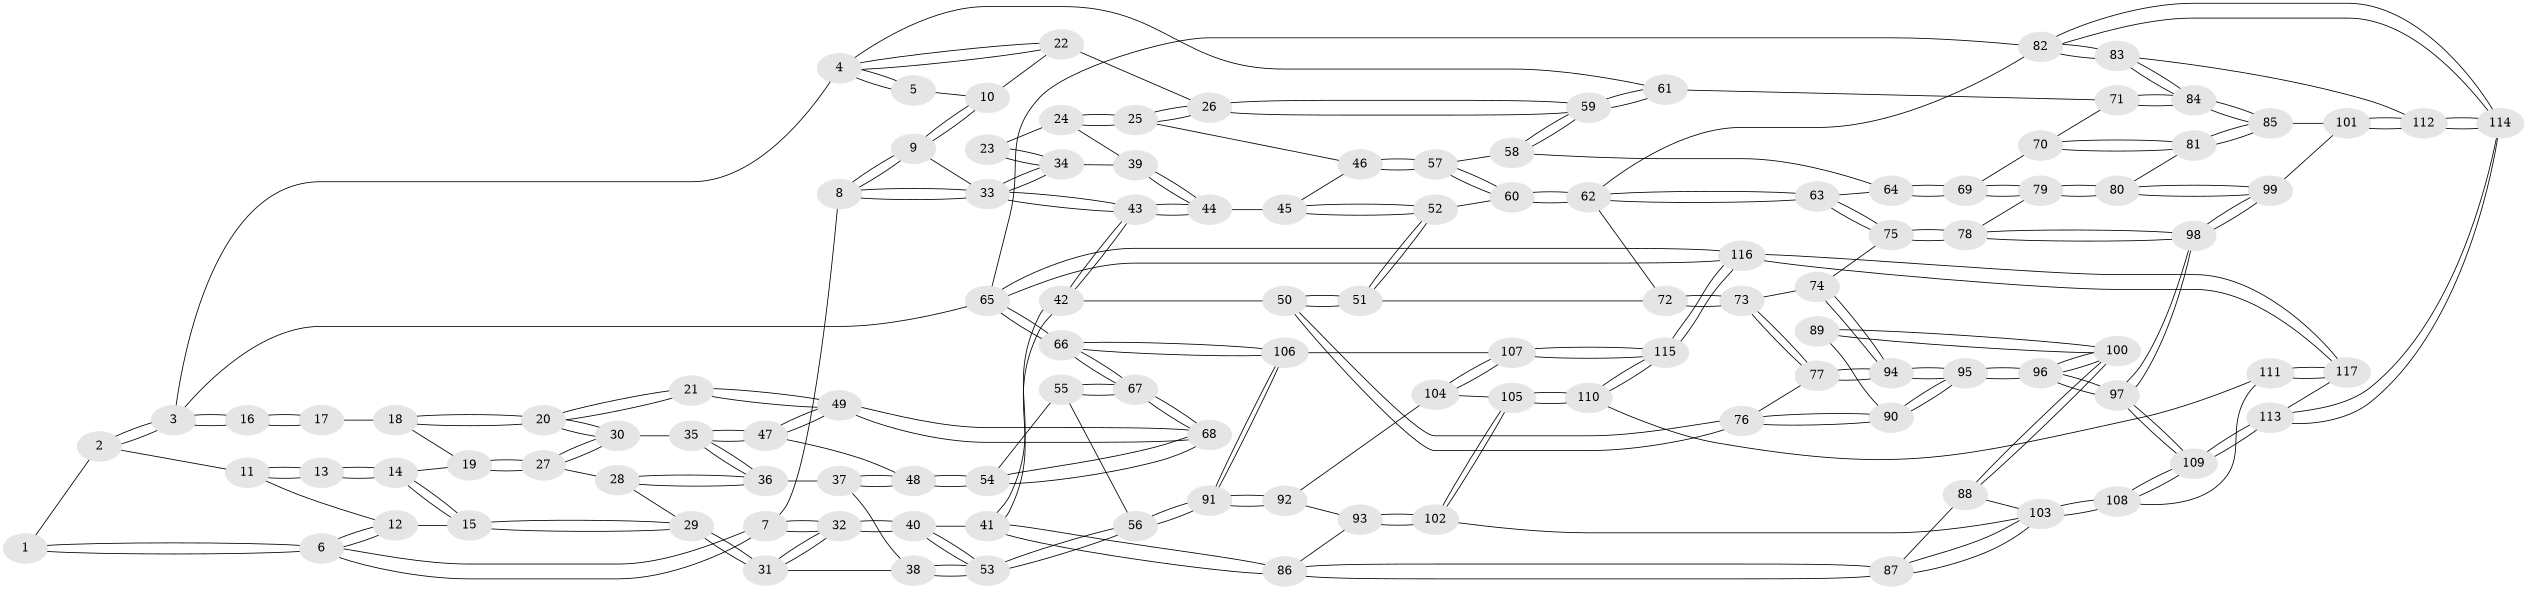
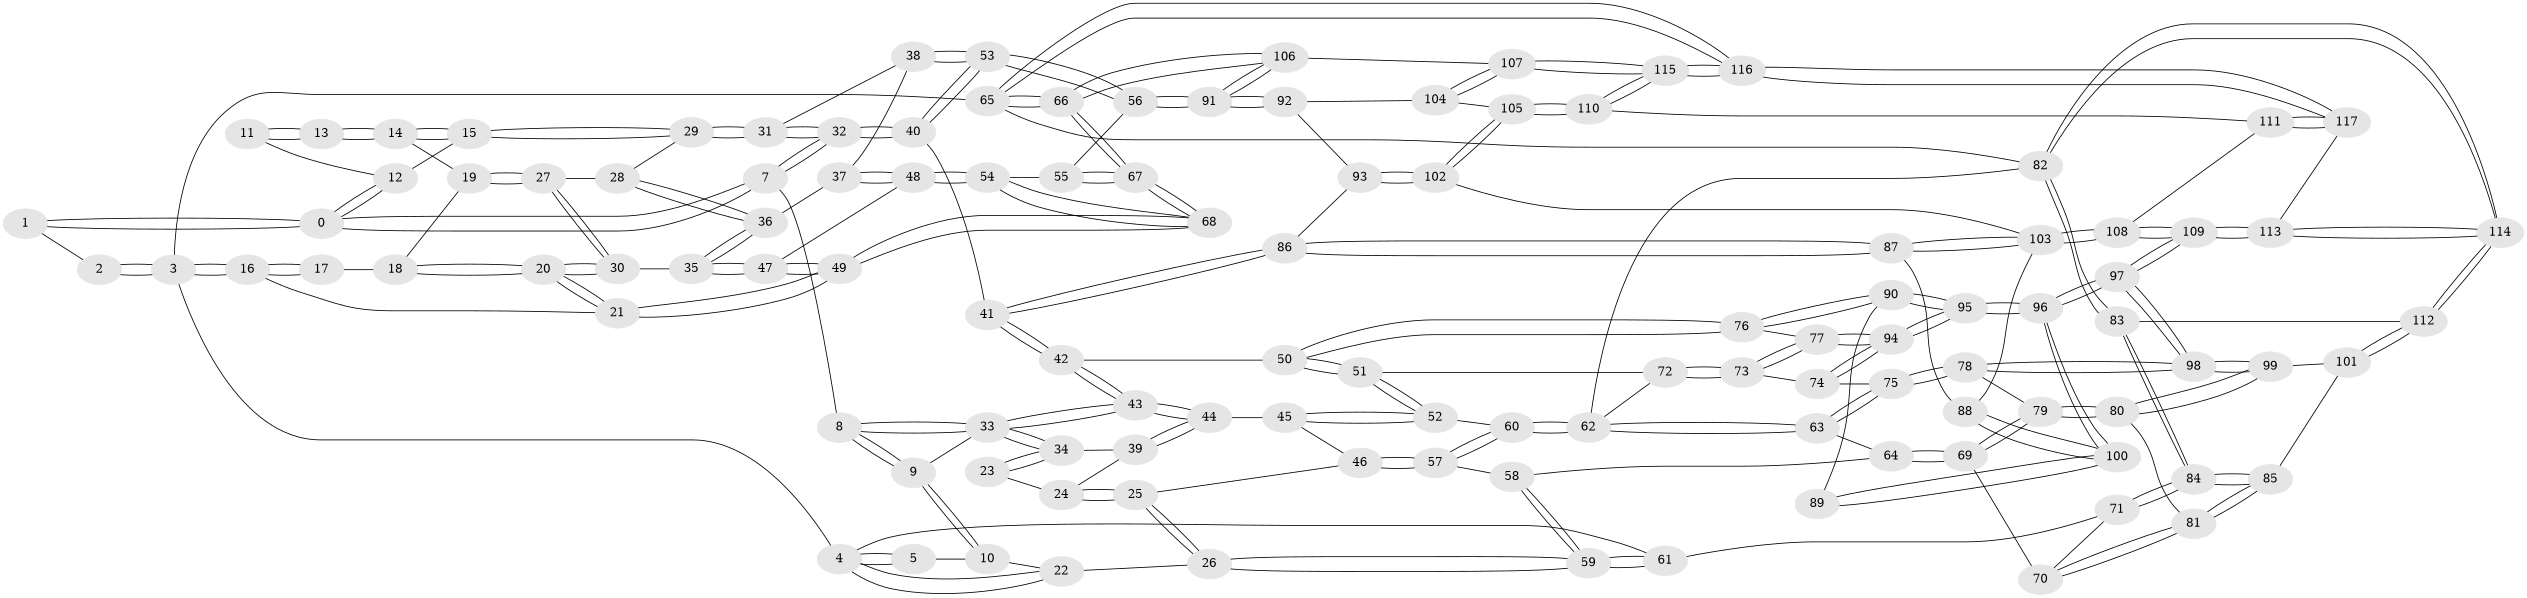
  graph {
    rankdir=LR
    node [color=gray90 style=filled]
    1
    2
-   6
+   6 [label=0]
    3
    11
    7
    12
    4
    16
    65
    13
    5
    22
    61
    17
    21
    82
    66
    116
    10
    26
    71
    8
    32
    15
    9
    33
    40
    34
    43
    23
    24
    14
    29
    19
    18
    27
    31
    49
    20
    30
    28
    35
    68
    59
    25
    39
    46
    44
    57
    36
    37
    38
    47
    53
    41
    48
    54
    56
    45
    42
    86
    50
    87
    93
    51
    76
    52
    60
    58
    55
    72
    77
    90
    73
    62
    91
    67
    106
    92
    64
    69
    63
    84
    83
    114
    75
    78
    70
    79
    117
    107
    81
    80
    85
    74
    94
    95
    98
    99
    101
    112
    88
    103
    102
    100
    108
    89
    96
    104
    105
    97
    109
    113
    110
    111
    115
    1 -- 2
    1 -- 6
    1 -- 6
    2 -- 3
    2 -- 3
-   2 -- 11
    6 -- 7
    6 -- 7
    6 -- 12
    6 -- 12
    3 -- 4
    3 -- 16
    3 -- 16
    3 -- 65
    11 -- 12
    11 -- 13
    11 -- 13
    7 -- 8
    7 -- 32
    7 -- 32
    12 -- 15
    4 -- 5
    4 -- 5
    4 -- 22
    4 -- 22
    4 -- 61
    16 -- 17
    16 -- 17
+   16 -- 21
    65 -- 82
    65 -- 66
    65 -- 66
    65 -- 116
    65 -- 116
    13 -- 14
    13 -- 14
    5 -- 10
    22 -- 26
    61 -- 71
    17 -- 18
    21 -- 49
    21 -- 49
    82 -- 83
    82 -- 83
    82 -- 114
    82 -- 114
    66 -- 67
    66 -- 67
    66 -- 106
    66 -- 106
    116 -- 117
    116 -- 117
    10 -- 22
    26 -- 59
    26 -- 59
    71 -- 84
    71 -- 84
    8 -- 9
    8 -- 9
    8 -- 33
    8 -- 33
    32 -- 40
    32 -- 40
    15 -- 29
    15 -- 29
    9 -- 10
    9 -- 10
    9 -- 33
    33 -- 34
    33 -- 34
    33 -- 43
    33 -- 43
    40 -- 53
    40 -- 53
    40 -- 41
    34 -- 39
    43 -- 44
    43 -- 44
    23 -- 34
    23 -- 34
    23 -- 24
    24 -- 25
    24 -- 25
    24 -- 39
    14 -- 15
    14 -- 15
    14 -- 19
    29 -- 31
    29 -- 31
    19 -- 27
    19 -- 27
    18 -- 19
    18 -- 20
    18 -- 20
    27 -- 30
    27 -- 30
    27 -- 28
    31 -- 32
    31 -- 32
    31 -- 38
    49 -- 68
    49 -- 68
    20 -- 21
    20 -- 21
    20 -- 30
    20 -- 30
    30 -- 35
    28 -- 29
    28 -- 36
    28 -- 36
    35 -- 36
    35 -- 36
    35 -- 47
    35 -- 47
    59 -- 61
    59 -- 61
    25 -- 26
    25 -- 26
    25 -- 46
    39 -- 44
    39 -- 44
    46 -- 57
    46 -- 57
    44 -- 45
    57 -- 60
    57 -- 60
    57 -- 58
    36 -- 37
    37 -- 38
    37 -- 48
    37 -- 48
    38 -- 53
    38 -- 53
    47 -- 49
    47 -- 49
    47 -- 48
    53 -- 56
    53 -- 56
    41 -- 42
    41 -- 42
    41 -- 86
    41 -- 86
    48 -- 54
    48 -- 54
    54 -- 68
    54 -- 68
    54 -- 55
    56 -- 91
    56 -- 91
    45 -- 46
    45 -- 52
    45 -- 52
    42 -- 43
    42 -- 43
    42 -- 50
    86 -- 87
    86 -- 87
    86 -- 93
    50 -- 51
    50 -- 51
    50 -- 76
    50 -- 76
    87 -- 88
    87 -- 103
    87 -- 103
    93 -- 102
    93 -- 102
    51 -- 52
    51 -- 52
    51 -- 72
    76 -- 77
    76 -- 90
    76 -- 90
    52 -- 60
    60 -- 62
    60 -- 62
    58 -- 59
    58 -- 59
    58 -- 64
    55 -- 56
    55 -- 67
    55 -- 67
    72 -- 73
    72 -- 73
    77 -- 94
    77 -- 94
    90 -- 95
    90 -- 95
    73 -- 77
    73 -- 77
    73 -- 74
    62 -- 82
    62 -- 72
    62 -- 63
    62 -- 63
    91 -- 106
    91 -- 106
    91 -- 92
    91 -- 92
    67 -- 68
    67 -- 68
    106 -- 107
    92 -- 93
    92 -- 104
    64 -- 69
    64 -- 69
    69 -- 70
    69 -- 79
    69 -- 79
    63 -- 64
    63 -- 75
    63 -- 75
    84 -- 85
    84 -- 85
    83 -- 84
    83 -- 84
    83 -- 112
    75 -- 78
    75 -- 78
    78 -- 79
    78 -- 98
    78 -- 98
    70 -- 71
    70 -- 81
    70 -- 81
    79 -- 80
    79 -- 80
    107 -- 115
    107 -- 115
    81 -- 85
    81 -- 85
    80 -- 81
    80 -- 99
    80 -- 99
    85 -- 101
    74 -- 75
    74 -- 94
    74 -- 94
    94 -- 95
    94 -- 95
    95 -- 96
    95 -- 96
    98 -- 99
    98 -- 99
    99 -- 101
    101 -- 112
    101 -- 112
    112 -- 114
    112 -- 114
    88 -- 103
    88 -- 100
    88 -- 100
    103 -- 108
    103 -- 108
    102 -- 103
    102 -- 105
    102 -- 105
    108 -- 109
    108 -- 109
    108 -- 111
    89 -- 90
    89 -- 100
    89 -- 100
    96 -- 100
    96 -- 100
    96 -- 97
    96 -- 97
    104 -- 107
    104 -- 107
    104 -- 105
    105 -- 110
    105 -- 110
    97 -- 98
    97 -- 98
    97 -- 109
    97 -- 109
    109 -- 113
    109 -- 113
    113 -- 114
    113 -- 114
    113 -- 117
    110 -- 111
    110 -- 115
    110 -- 115
    111 -- 117
    111 -- 117
    115 -- 116
    115 -- 116
  }
